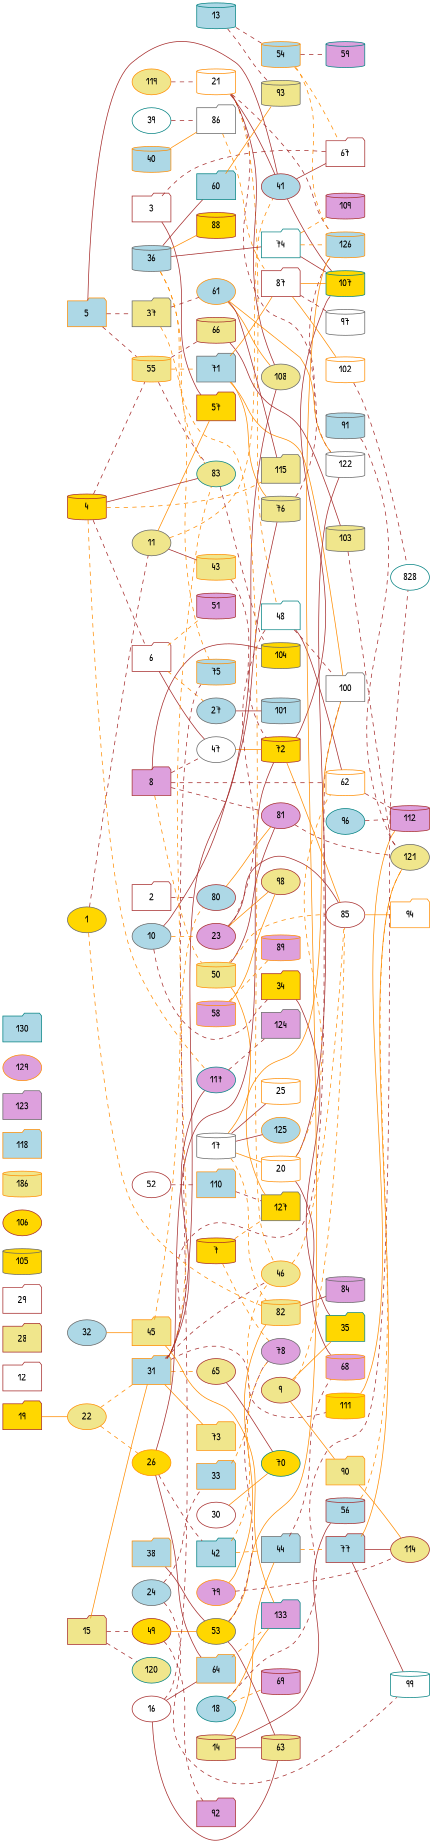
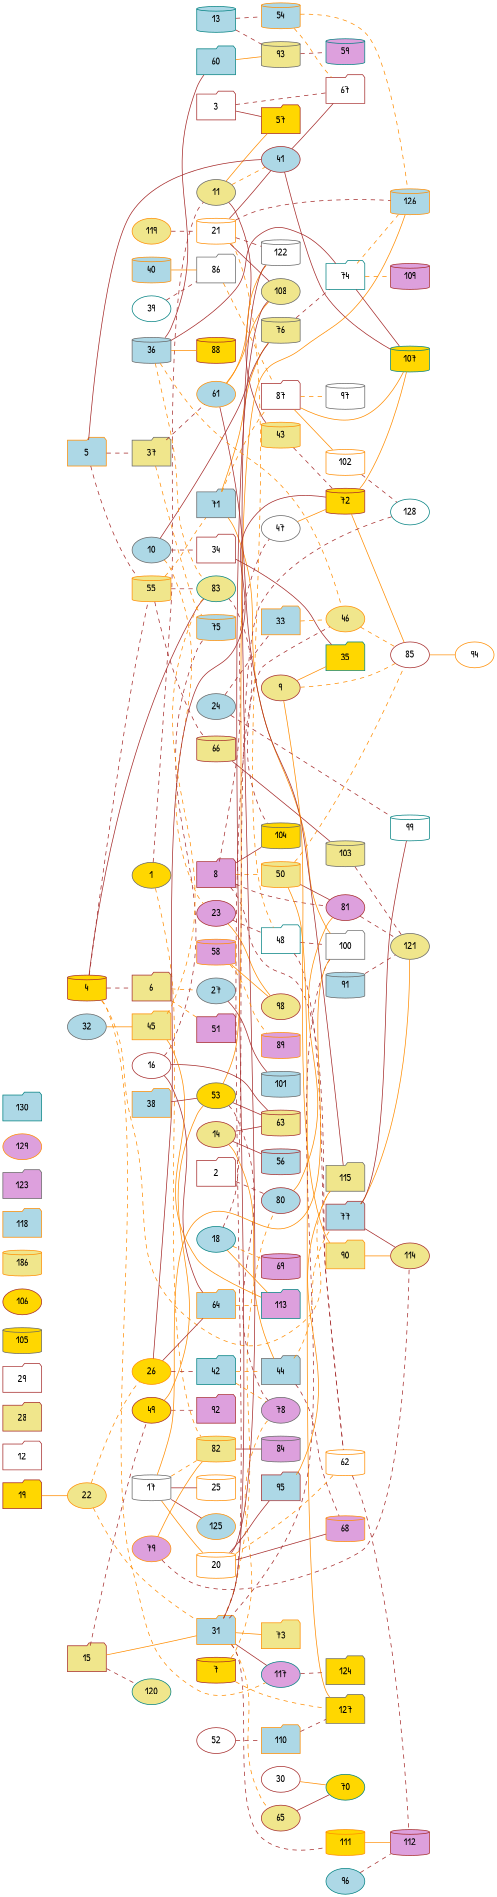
  graph {
    fontname="Patrick Hand"
    rankdir=LR
    node [color=brown fillcolor=lightblue fontname="Patrick Hand" shape=cylinder style=filled]
    edge [color=brown fontname="Patrick Hand" style=dashed]
    1 [color=gray40 fillcolor=gold shape=ellipse]
    11 [color=gray40 fillcolor=khaki shape=ellipse]
    82 [color=darkorange fillcolor=khaki]
    57 [fillcolor=gold shape=folder]
    41 [shape=ellipse]
    43 [color=darkorange fillcolor=khaki]
    21 [color=darkorange fillcolor=white]
    122 [color=gray40 fillcolor=white]
    48 [color=teal fillcolor=white shape=folder]
    108 [color=gray40 fillcolor=khaki shape=ellipse]
    126 [color=darkorange]
    84 [color=gray40 fillcolor=plum]
    2 [fillcolor=white shape=folder]
    80 [shape=ellipse]
    81 [fillcolor=plum shape=ellipse]
    3 [fillcolor=white shape=folder]
    67 [fillcolor=white shape=folder]
    4 [fillcolor=gold]
-   6 [fillcolor=white shape=folder]
+   6 [fillcolor=khaki shape=folder]
    55 [color=darkorange fillcolor=khaki]
    83 [color=teal fillcolor=khaki shape=ellipse]
    115 [color=gray40 fillcolor=khaki shape=folder]
    117 [color=teal fillcolor=plum shape=ellipse]
    27 [color=gray40 shape=ellipse]
    47 [color=gray40 fillcolor=white shape=ellipse]
-   51 [fillcolor=plum]
+   51 [fillcolor=plum shape=folder]
    66 [fillcolor=khaki]
    71 [color=gray40 shape=folder]
    104 [color=gray40 fillcolor=gold]
-   124 [color=gray40 fillcolor=plum shape=folder]
+   124 [color=gray40 fillcolor=gold shape=folder]
    5 [color=darkorange shape=folder]
    37 [color=gray40 fillcolor=khaki shape=folder]
    75 [color=darkorange]
    61 [color=darkorange shape=ellipse]
    107 [color=teal fillcolor=gold]
    101 [color=gray40]
    72 [fillcolor=gold]
    7 [fillcolor=gold]
    78 [color=gray40 fillcolor=plum shape=ellipse]
    127 [color=gray40 fillcolor=gold shape=folder]
    8 [fillcolor=plum shape=folder]
    50 [color=darkorange fillcolor=khaki]
    62 [color=darkorange fillcolor=white]
    85 [fillcolor=white shape=ellipse]
    112 [fillcolor=plum]
    121 [color=gray40 fillcolor=khaki shape=ellipse]
    9 [fillcolor=khaki shape=ellipse]
    35 [color=teal fillcolor=gold shape=folder]
    90 [color=darkorange fillcolor=khaki shape=folder]
-   94 [color=darkorange fillcolor=white shape=folder]
+   94 [color=darkorange fillcolor=white shape=ellipse]
    114 [fillcolor=khaki shape=ellipse]
    10 [color=gray40 shape=ellipse]
    23 [fillcolor=plum shape=ellipse]
-   34 [fillcolor=gold shape=folder]
+   34 [fillcolor=white shape=folder]
    76 [color=gray40 fillcolor=khaki]
    98 [fillcolor=khaki shape=ellipse]
    12 [fillcolor=white shape=folder]
    13 [color=teal]
    54 [color=darkorange]
    93 [color=gray40 fillcolor=khaki]
    59 [color=teal fillcolor=plum]
-   14 [fillcolor=khaki]
+   14 [fillcolor=khaki shape=ellipse]
    44 [color=gray40 shape=folder]
    56
    63 [fillcolor=khaki]
    68 [color=darkorange fillcolor=plum]
    77 [shape=folder]
    15 [fillcolor=khaki shape=folder]
    31 [color=darkorange shape=folder]
    49 [fillcolor=gold shape=ellipse]
    120 [color=teal fillcolor=khaki shape=ellipse]
    100 [color=gray40 fillcolor=white shape=folder]
    46 [color=darkorange fillcolor=khaki shape=ellipse]
    65 [fillcolor=khaki shape=ellipse]
    73 [color=darkorange fillcolor=khaki shape=folder]
    111 [color=darkorange fillcolor=gold]
    53 [color=gray40 fillcolor=gold shape=ellipse]
    92 [fillcolor=plum shape=folder]
    16 [fillcolor=white shape=ellipse]
    64 [color=darkorange shape=folder]
-   113 [color=teal fillcolor=plum shape=folder label=133]
+   113 [color=teal fillcolor=plum shape=folder]
    17 [color=gray40 fillcolor=white]
    20 [color=darkorange fillcolor=white]
    25 [color=darkorange fillcolor=white]
    125 [color=darkorange shape=ellipse]
+   95 [shape=folder]
    18 [color=teal shape=ellipse]
    69 [fillcolor=plum]
-   128 [color=teal fillcolor=white shape=ellipse label=828]
+   128 [color=teal fillcolor=white shape=ellipse]
    19 [fillcolor=gold shape=folder]
    22 [color=darkorange fillcolor=khaki shape=ellipse]
    26 [color=darkorange fillcolor=gold shape=ellipse]
    42 [color=teal shape=folder]
    24 [color=gray40 shape=ellipse]
    33 [color=darkorange shape=folder]
    99 [color=teal fillcolor=white]
    28 [fillcolor=khaki shape=folder]
    29 [fillcolor=white shape=folder]
    30 [fillcolor=white shape=ellipse]
    70 [color=teal fillcolor=gold shape=ellipse]
    32 [color=gray40 shape=ellipse]
    45 [color=darkorange fillcolor=khaki shape=folder]
    36 [color=gray40]
    60 [color=teal shape=folder]
    74 [color=teal fillcolor=white shape=folder]
    88 [fillcolor=gold]
    109 [fillcolor=plum]
    38 [color=darkorange shape=folder]
    39 [color=teal fillcolor=white shape=ellipse]
    86 [color=gray40 fillcolor=white shape=folder]
    87 [fillcolor=white shape=folder]
    40 [color=darkorange]
    52 [fillcolor=white shape=ellipse]
    110 [color=darkorange shape=folder]
    103 [color=gray40 fillcolor=khaki]
    58 [color=darkorange fillcolor=plum]
    89 [color=darkorange fillcolor=plum]
    97 [color=gray40 fillcolor=white]
    102 [color=darkorange fillcolor=white]
    79 [color=darkorange fillcolor=plum shape=ellipse]
    91 [color=gray40]
    96 [color=teal shape=ellipse]
    105 [color=gray40 fillcolor=gold]
    106 [fillcolor=gold shape=ellipse]
    n125 [color=darkorange fillcolor=khaki label=186]
    118 [color=darkorange shape=folder]
    119 [color=darkorange fillcolor=khaki shape=ellipse]
    123 [color=gray40 fillcolor=plum shape=folder]
    129 [color=darkorange fillcolor=plum shape=ellipse]
    130 [color=teal shape=folder]
    1 -- 11
    1 -- 82 [color=darkorange]
    11 -- 57 [color=darkorange style=solid]
    11 -- 41 [color=darkorange]
    11 -- 43 [style=solid]
    82 -- 84 [style=solid]
    41 -- 67 [style=solid]
    41 -- 107 [style=solid]
    43 -- 72
    21 -- 41 [style=solid]
    21 -- 122
    21 -- 48 [color=darkorange]
    21 -- 108 [style=solid]
    21 -- 126
-   48 -- 62 [style=solid]
+   48 -- 62
    48 -- 100
    2 -- 80
    80 -- 81 [color=darkorange style=solid]
    81 -- 121
    3 -- 57 [style=solid]
    3 -- 67
    4 -- 6
    4 -- 55
    4 -- 83 [style=solid]
    4 -- 115 [color=darkorange]
    4 -- 117 [color=darkorange]
    6 -- 27 [color=darkorange]
-   6 -- 47 [style=solid]
    6 -- 51 [color=darkorange]
    55 -- 83
    55 -- 66
    55 -- 71 [color=darkorange]
    83 -- 104
    117 -- 124
    27 -- 101 [style=solid]
    47 -- 72 [color=darkorange style=solid]
    66 -- 103 [style=solid]
    71 -- 76 [color=darkorange style=solid]
    71 -- 100 [color=darkorange style=solid]
-   71 -- 87 [color=darkorange style=solid]
+   71 -- 87 [color=darkorange]
    5 -- 41 [style=solid]
    5 -- 55
    5 -- 37
    37 -- 75 [color=darkorange]
    37 -- 61
    61 -- 122 [color=darkorange style=solid]
    61 -- 108 [color=darkorange style=solid]
    61 -- 115 [style=solid]
-   72 -- 107 [style=solid]
+   72 -- 107 [color=darkorange style=solid]
    72 -- 85 [color=darkorange style=solid]
    7 -- 78 [color=darkorange]
    7 -- 127 [color=darkorange]
    8 -- 81
    8 -- 47
    8 -- 104 [style=solid]
    8 -- 50 [color=darkorange]
    8 -- 62
    50 -- 81 [style=solid]
    50 -- 127 [color=darkorange style=solid]
    50 -- 85 [color=darkorange]
    62 -- 112
    85 -- 94 [color=darkorange style=solid]
    9 -- 85 [color=darkorange]
    9 -- 35 [color=darkorange style=solid]
    9 -- 90 [color=darkorange style=solid]
    90 -- 114 [color=darkorange style=solid]
    10 -- 23 [color=darkorange]
    10 -- 34
    10 -- 76 [style=solid]
    23 -- 48
-   23 -- 85 [style=solid]
    23 -- 98 [color=darkorange style=solid]
    34 -- 35 [style=solid]
-   76 -- 126
+   76 -- 74
    13 -- 54
    13 -- 93
    54 -- 126 [color=darkorange]
    54 -- 67 [color=darkorange]
-   54 -- 59
+   93 -- 59
    14 -- 44 [color=darkorange style=solid]
    14 -- 56 [style=solid]
    14 -- 63 [style=solid]
    44 -- 68
    44 -- 77 [color=darkorange]
-   56 -- 121 [color=darkorange]
    77 -- 121 [color=darkorange style=solid]
    77 -- 114 [style=solid]
    77 -- 99 [style=solid]
    15 -- 31 [color=darkorange style=solid]
    15 -- 49
    15 -- 120
    31 -- 108 [style=solid]
    31 -- 80 [color=darkorange]
    31 -- 117 [style=solid]
    31 -- 100
    31 -- 46
    31 -- 65 [color=darkorange]
    31 -- 73 [color=darkorange style=solid]
    31 -- 111
    49 -- 53 [color=darkorange style=solid]
    49 -- 92
    46 -- 85 [color=darkorange]
    65 -- 70 [style=solid]
    111 -- 112 [color=darkorange style=solid]
    53 -- 126 [color=darkorange style=solid]
    53 -- 78
    53 -- 63 [style=solid]
    16 -- 75
    16 -- 63 [style=solid]
    16 -- 64 [style=solid]
    64 -- 113 [color=darkorange]
    17 -- 82 [color=darkorange]
    17 -- 100 [color=darkorange style=solid]
    17 -- 20 [color=darkorange style=solid]
    17 -- 25 [style=solid]
    17 -- 125 [style=solid]
    20 -- 122 [style=solid]
    20 -- 62 [color=darkorange]
    20 -- 68 [style=solid]
+   20 -- 95 [style=solid]
+   95 -- 115 [color=darkorange style=solid]
    18 -- 113 [color=darkorange style=solid]
    18 -- 69 [color=darkorange]
    18 -- 128
    19 -- 22 [color=darkorange style=solid]
    22 -- 31 [color=darkorange]
    22 -- 26 [color=darkorange]
    26 -- 72 [style=solid]
    26 -- 64 [style=solid]
    26 -- 42
    42 -- 78 [color=darkorange]
    42 -- 44 [color=darkorange]
    24 -- 33
    24 -- 99
    33 -- 46 [color=darkorange]
    30 -- 70 [color=darkorange style=solid]
    32 -- 45 [color=darkorange style=solid]
    45 -- 83 [color=darkorange]
    45 -- 113 [color=darkorange style=solid]
    36 -- 83 [color=darkorange]
    36 -- 46 [color=darkorange]
    36 -- 60 [style=solid]
    36 -- 74 [style=solid]
    36 -- 88 [color=darkorange style=solid]
    60 -- 93 [color=darkorange style=solid]
    74 -- 126 [color=darkorange]
    74 -- 107 [style=solid]
    74 -- 109 [color=darkorange]
    38 -- 53 [style=solid]
    39 -- 86
    86 -- 87 [color=darkorange]
    87 -- 107 [color=darkorange style=solid]
-   87 -- 97
+   87 -- 97 [color=darkorange]
    87 -- 102 [color=darkorange style=solid]
    40 -- 86 [color=darkorange style=solid]
    52 -- 110
    110 -- 127
    103 -- 121
    58 -- 98 [color=darkorange style=solid]
    58 -- 89 [color=darkorange]
    102 -- 128
    79 -- 82 [color=darkorange style=solid]
    79 -- 114
    91 -- 121
    96 -- 112
    119 -- 21
  }
